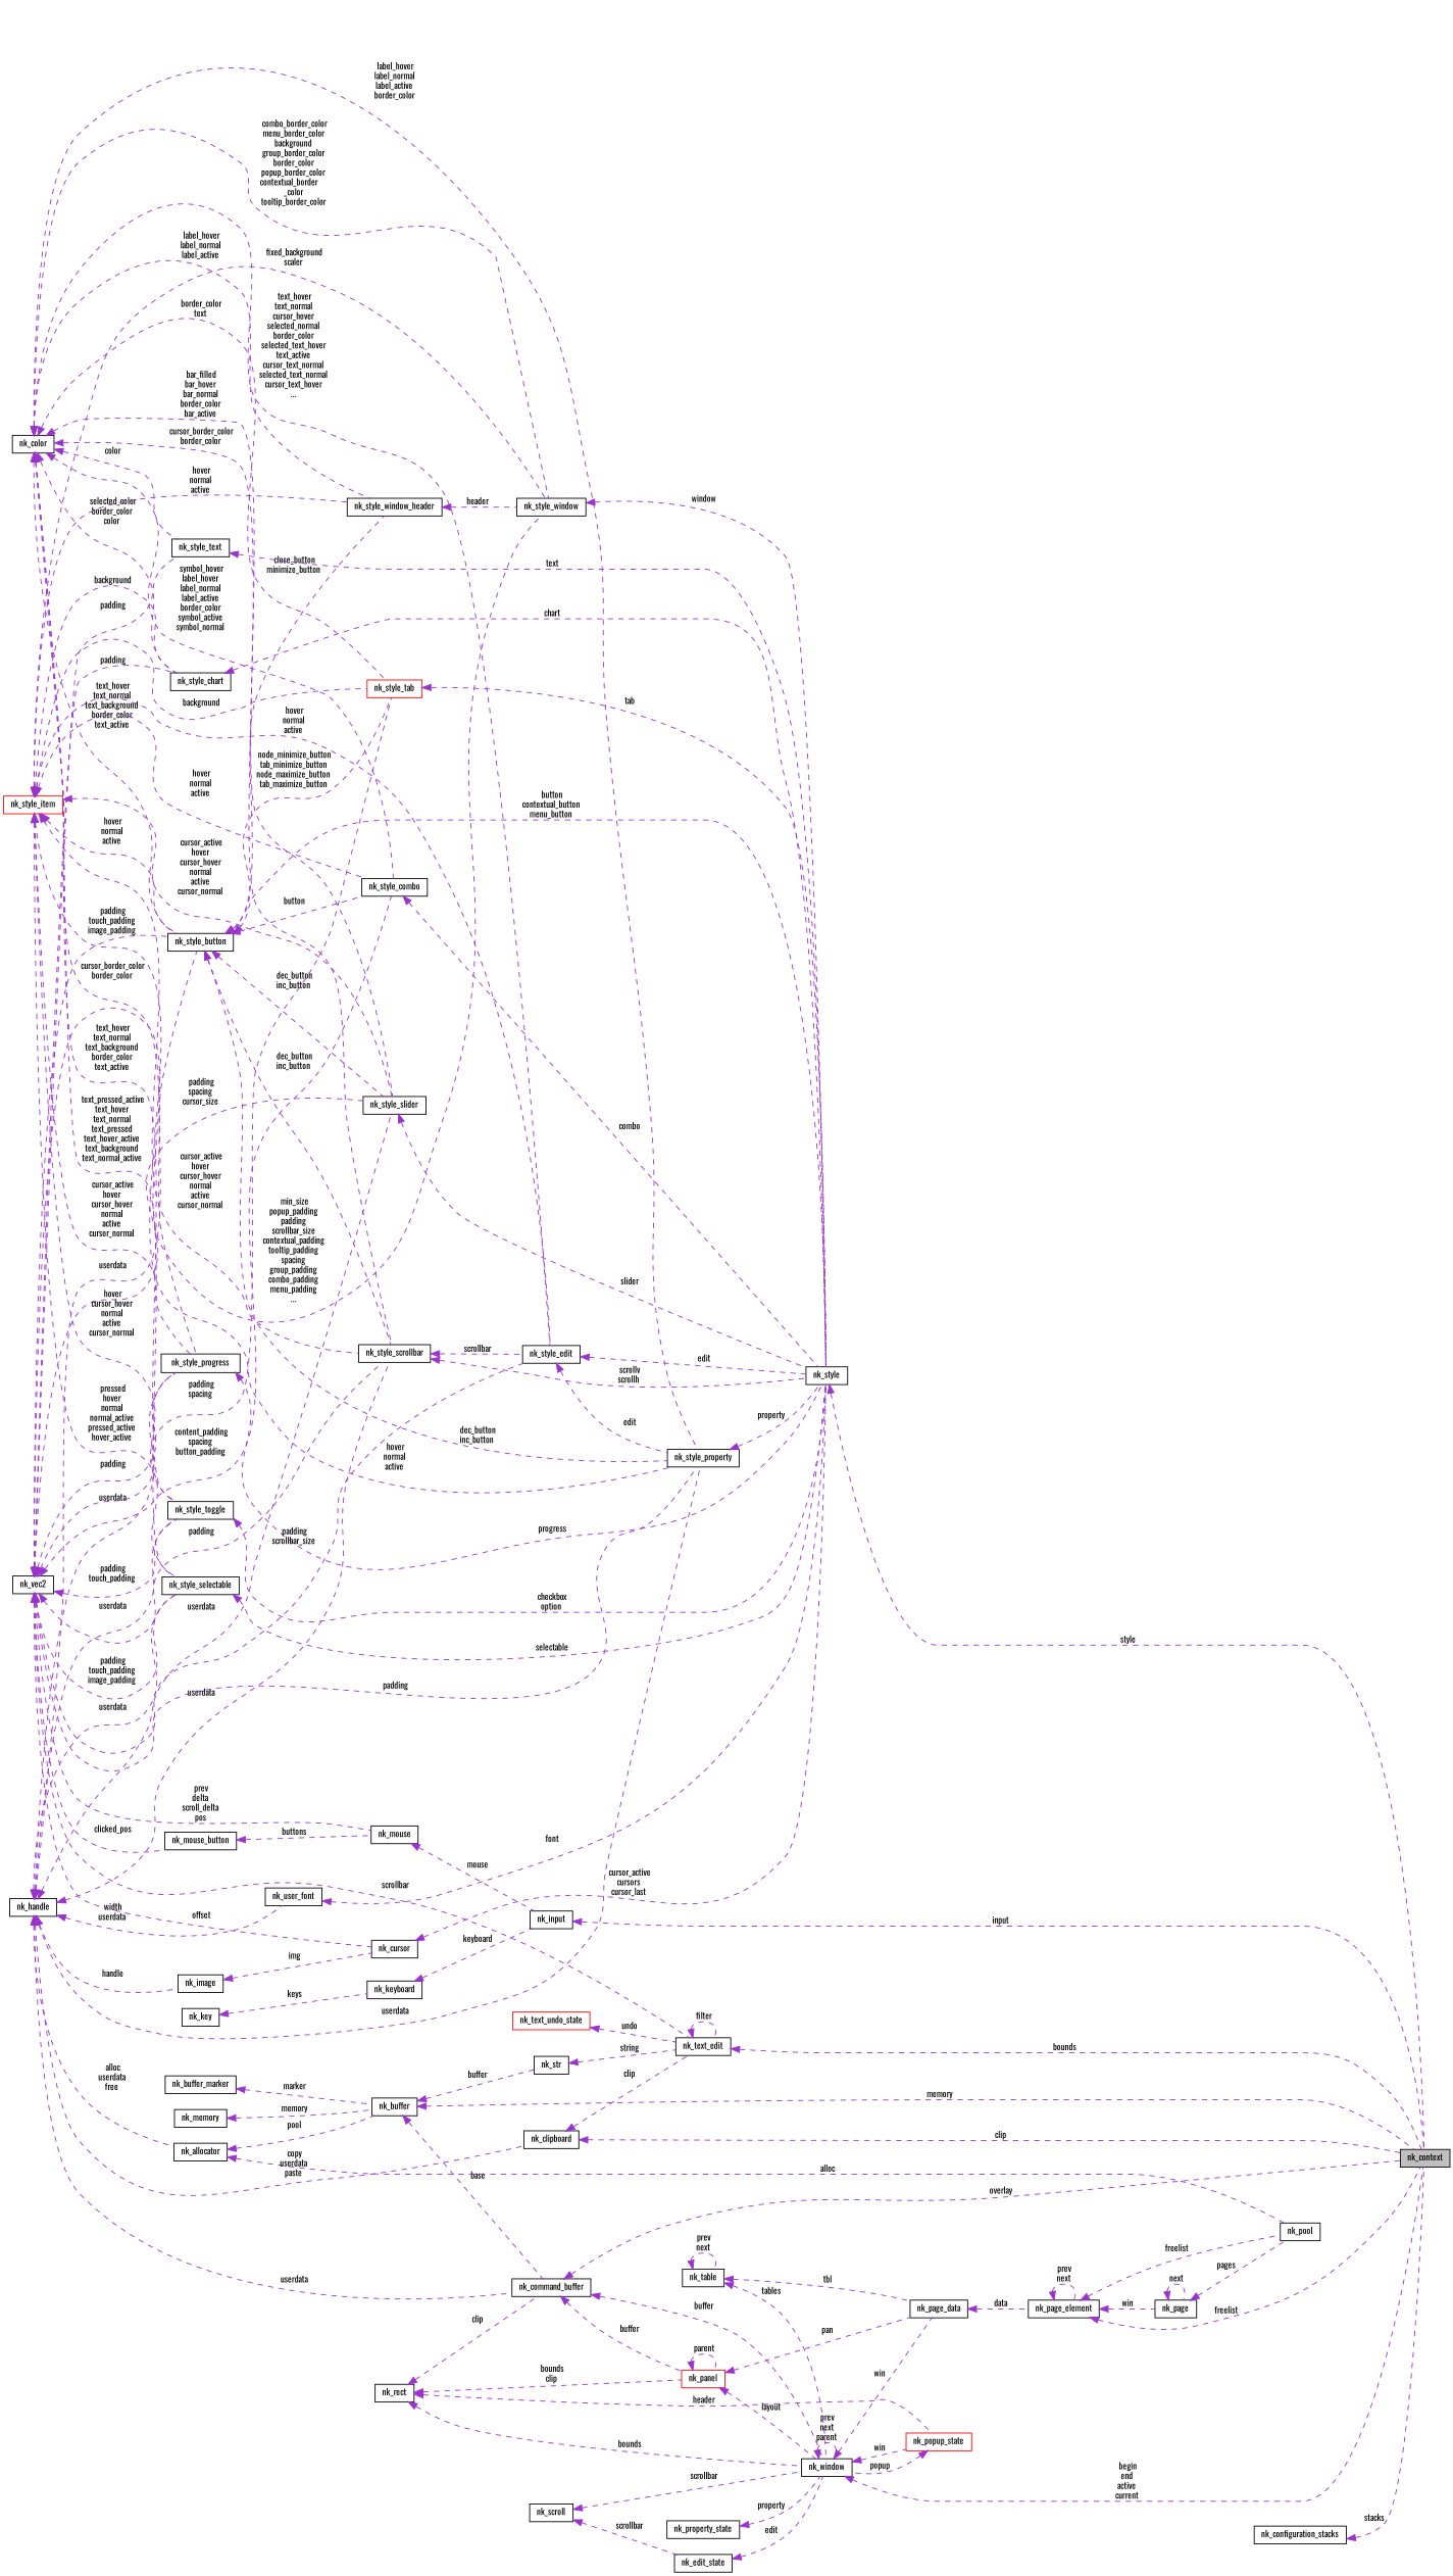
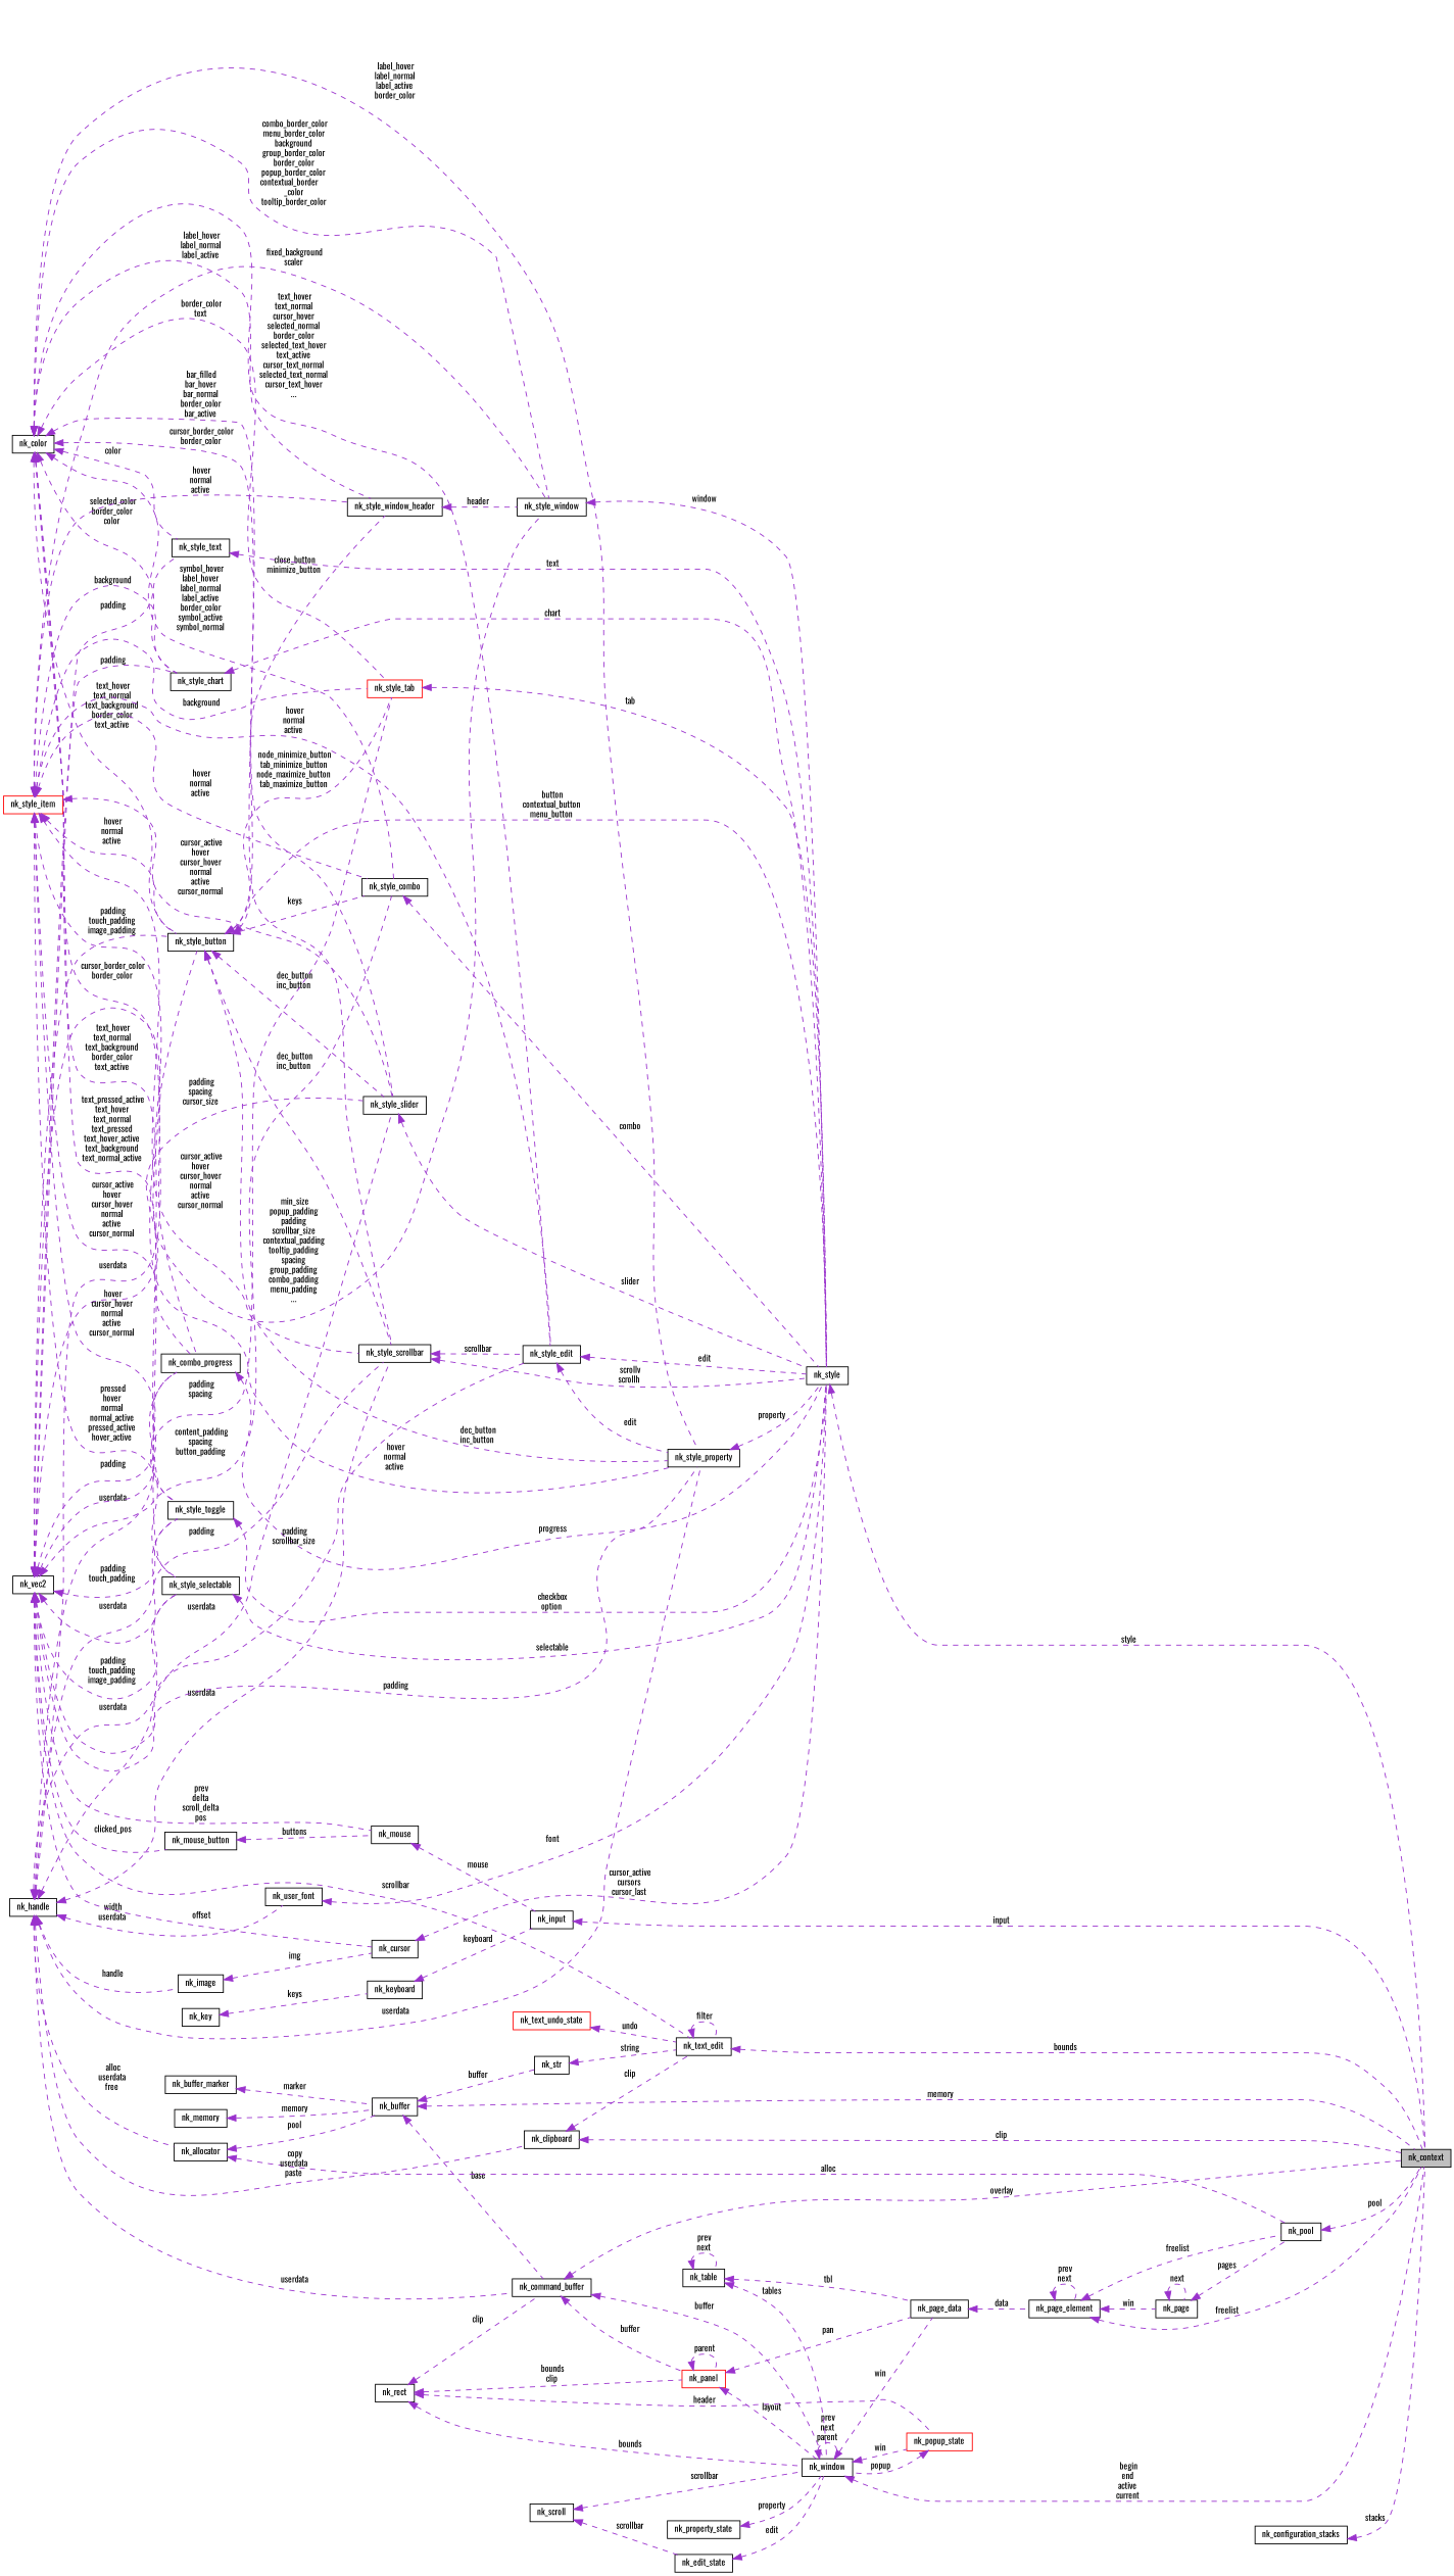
  digraph {
    fontname=Oswald
    rankdir=LR
    node [color=black fillcolor=white fontname=Oswald fontsize=10 shape=record style=filled]
    edge [color=darkorchid3 dir=back fontname=Oswald fontsize=10 labelfontname=Helvetica labelfontsize=10 style=dashed]
    n1 [fillcolor=grey75 fontcolor=black height=0.2 label=nk_context width=0.4]
    n2 [height=0.2 label=nk_command_buffer width=0.4]
    n3 [height=0.2 label=nk_window width=0.4]
    n4 [color=red height=0.2 label=nk_panel width=0.4]
    n5 [color=red height=0.2 label=nk_popup_state width=0.4]
    n6 [height=0.2 label=nk_page_data width=0.4]
    n7 [height=0.2 label=nk_rect width=0.4]
    n8 [height=0.2 label=nk_buffer width=0.4]
    n9 [height=0.2 label=nk_str width=0.4]
    n10 [height=0.2 label=nk_text_edit width=0.4]
    n11 [height=0.2 label=nk_allocator width=0.4]
    n12 [height=0.2 label=nk_pool width=0.4]
    n13 [height=0.2 label=nk_handle width=0.4]
    n14 [height=0.2 label=nk_style_selectable width=0.4]
    n15 [height=0.2 label=nk_image width=0.4]
    n16 [height=0.2 label=nk_style_property width=0.4]
    n17 [height=0.2 label=nk_style_button width=0.4]
    n18 [height=0.2 label=nk_style_scrollbar width=0.4]
    n19 [height=0.2 label=nk_user_font width=0.4]
-   n20 [height=0.2 label=nk_style_progress width=0.4]
+   n20 [height=0.2 label=nk_combo_progress width=0.4]
    n21 [height=0.2 label=nk_style_toggle width=0.4]
    n22 [height=0.2 label=nk_style_slider width=0.4]
    n23 [height=0.2 label=nk_clipboard width=0.4]
    n24 [height=0.2 label=nk_style width=0.4]
    n25 [height=0.2 label=nk_cursor width=0.4]
    n26 [color=red height=0.2 label=nk_style_tab width=0.4]
    n27 [height=0.2 label=nk_style_combo width=0.4]
    n28 [height=0.2 label=nk_style_window_header width=0.4]
    n29 [height=0.2 label=nk_style_edit width=0.4]
    n30 [height=0.2 label=nk_buffer_marker width=0.4]
    n31 [height=0.2 label=nk_memory width=0.4]
    n32 [height=0.2 label=nk_configuration_stacks width=0.4]
    n33 [height=0.2 label=nk_style_text width=0.4]
    n34 [height=0.2 label=nk_color width=0.4]
    n35 [height=0.2 label=nk_style_window width=0.4]
    n36 [height=0.2 label=nk_style_chart width=0.4]
    n37 [height=0.2 label=nk_vec2 width=0.4]
    n38 [height=0.2 label=nk_mouse width=0.4]
    n39 [height=0.2 label=nk_mouse_button width=0.4]
    n40 [height=0.2 label=nk_input width=0.4]
    n41 [color=red height=0.2 label=nk_style_item width=0.4]
    n42 [height=0.2 label=nk_page width=0.4]
    n43 [height=0.2 label=nk_page_element width=0.4]
    n44 [height=0.2 label=nk_scroll width=0.4]
    n45 [height=0.2 label=nk_edit_state width=0.4]
    n46 [height=0.2 label=nk_property_state width=0.4]
    n47 [height=0.2 label=nk_table width=0.4]
    n48 [height=0.2 label=nk_keyboard width=0.4]
    n49 [height=0.2 label=nk_key width=0.4]
    n50 [color=red height=0.2 label=nk_text_undo_state width=0.4]
    n2 -> n1 [label=" overlay"]
    n2 -> n3 [label=" buffer"]
    n2 -> n4 [label=" buffer"]
    n3 -> n1 [label=" begin\nend\nactive\ncurrent"]
    n3 -> n3 [label=" prev\nnext\nparent"]
    n3 -> n5 [label=" win"]
    n3 -> n6 [label=" win"]
    n4 -> n3 [label=" layout"]
    n4 -> n4 [label=" parent"]
    n4 -> n6 [label=" pan"]
    n5 -> n3 [label=" popup"]
    n6 -> n43 [label=" data"]
    n7 -> n2 [label=" clip"]
    n7 -> n3 [label=" bounds"]
    n7 -> n4 [label=" bounds\nclip"]
    n7 -> n5 [label=" header"]
    n8 -> n1 [label=" memory"]
    n8 -> n2 [label=" base"]
    n8 -> n9 [label=" buffer"]
    n9 -> n10 [label=" string"]
    n10 -> n1 [label=" bounds"]
    n10 -> n10 [label=" filter"]
    n11 -> n8 [label=" pool"]
    n11 -> n12 [label=" alloc"]
+   n12 -> n1 [label=" pool"]
    n13 -> n2 [label=" userdata"]
    n13 -> n11 [label=" alloc\nuserdata\nfree"]
    n13 -> n14 [label=" userdata"]
    n13 -> n15 [label=" handle"]
    n13 -> n16 [label=" userdata"]
    n13 -> n17 [label=" userdata"]
    n13 -> n18 [label=" userdata"]
    n13 -> n19 [label=" width\nuserdata"]
    n13 -> n20 [label=" userdata"]
    n13 -> n21 [label=" userdata"]
    n13 -> n22 [label=" userdata"]
    n13 -> n23 [label=" copy\nuserdata\npaste"]
    n14 -> n24 [label=" selectable"]
    n15 -> n25 [label=" img"]
    n16 -> n24 [label=" property"]
    n17 -> n16 [label=" dec_button\ninc_button"]
    n17 -> n18 [label=" dec_button\ninc_button"]
    n17 -> n22 [label=" dec_button\ninc_button"]
    n17 -> n24 [label=" button\ncontextual_button\nmenu_button"]
    n17 -> n26 [label=" node_minimize_button\ntab_minimize_button\nnode_maximize_button\ntab_maximize_button"]
-   n17 -> n27 [label=" button"]
+   n17 -> n27 [label=" keys"]
    n17 -> n28 [label=" close_button\nminimize_button"]
    n18 -> n24 [label=" scrollv\nscrollh"]
    n18 -> n29 [label=" scrollbar"]
    n19 -> n24 [label=" font"]
    n20 -> n24 [label=" progress"]
    n21 -> n24 [label=" checkbox\noption"]
    n22 -> n24 [label=" slider"]
    n23 -> n1 [label=" clip"]
    n23 -> n10 [label=" clip"]
    n24 -> n1 [label=" style"]
    n25 -> n24 [label=" cursor_active\ncursors\ncursor_last"]
    n26 -> n24 [label=" tab"]
    n27 -> n24 [label=" combo"]
    n28 -> n35 [label=" header"]
    n29 -> n16 [label=" edit"]
    n29 -> n24 [label=" edit"]
    n30 -> n8 [label=" marker"]
    n31 -> n8 [label=" memory"]
    n32 -> n1 [label=" stacks"]
    n33 -> n24 [label=" text"]
    n34 -> n14 [label=" text_pressed_active\ntext_hover\ntext_normal\ntext_pressed\ntext_hover_active\ntext_background\ntext_normal_active"]
    n34 -> n16 [label=" label_hover\nlabel_normal\nlabel_active\nborder_color"]
    n34 -> n17 [label=" text_hover\ntext_normal\ntext_background\nborder_color\ntext_active"]
    n34 -> n18 [label=" cursor_border_color\nborder_color"]
    n34 -> n20 [label=" cursor_border_color\nborder_color"]
    n34 -> n21 [label=" text_hover\ntext_normal\ntext_background\nborder_color\ntext_active"]
    n34 -> n22 [label=" bar_filled\nbar_hover\nbar_normal\nborder_color\nbar_active"]
    n34 -> n26 [label=" border_color\ntext"]
    n34 -> n27 [label=" symbol_hover\nlabel_hover\nlabel_normal\nlabel_active\nborder_color\nsymbol_active\nsymbol_normal"]
    n34 -> n28 [label=" label_hover\nlabel_normal\nlabel_active"]
    n34 -> n29 [label=" text_hover\ntext_normal\ncursor_hover\nselected_normal\nborder_color\nselected_text_hover\ntext_active\ncursor_text_normal\nselected_text_normal\ncursor_text_hover\n..."]
    n34 -> n33 [label=" color"]
    n34 -> n35 [label=" combo_border_color\nmenu_border_color\nbackground\ngroup_border_color\nborder_color\npopup_border_color\ncontextual_border\l_color\ntooltip_border_color"]
    n34 -> n36 [label=" selected_color\nborder_color\ncolor"]
    n35 -> n24 [label=" window"]
    n36 -> n24 [label=" chart"]
    n37 -> n10 [label=" scrollbar"]
    n37 -> n14 [label=" padding\ntouch_padding\nimage_padding"]
    n37 -> n16 [label=" padding"]
    n37 -> n17 [label=" padding\ntouch_padding\nimage_padding"]
    n37 -> n18 [label=" padding"]
    n37 -> n20 [label=" padding"]
    n37 -> n21 [label=" padding\ntouch_padding"]
    n37 -> n22 [label=" padding\nspacing\ncursor_size"]
    n37 -> n25 [label=" offset"]
    n37 -> n26 [label=" padding\nspacing"]
    n37 -> n27 [label=" content_padding\nspacing\nbutton_padding"]
    n37 -> n29 [label=" padding\nscrollbar_size"]
    n37 -> n33 [label=" padding"]
    n37 -> n35 [label=" min_size\npopup_padding\npadding\nscrollbar_size\ncontextual_padding\ntooltip_padding\nspacing\ngroup_padding\ncombo_padding\nmenu_padding\n..."]
    n37 -> n36 [label=" padding"]
    n37 -> n38 [label=" prev\ndelta\nscroll_delta\npos"]
    n37 -> n39 [label=" clicked_pos"]
    n38 -> n40 [label=" mouse"]
    n39 -> n38 [label=" buttons"]
    n40 -> n1 [label=" input"]
    n41 -> n14 [label=" pressed\nhover\nnormal\nnormal_active\npressed_active\nhover_active"]
    n41 -> n16 [label=" hover\nnormal\nactive"]
    n41 -> n17 [label=" hover\nnormal\nactive"]
    n41 -> n18 [label=" cursor_active\nhover\ncursor_hover\nnormal\nactive\ncursor_normal"]
    n41 -> n20 [label=" cursor_active\nhover\ncursor_hover\nnormal\nactive\ncursor_normal"]
    n41 -> n21 [label=" hover\ncursor_hover\nnormal\nactive\ncursor_normal"]
    n41 -> n22 [label=" cursor_active\nhover\ncursor_hover\nnormal\nactive\ncursor_normal"]
    n41 -> n26 [label=" background"]
    n41 -> n27 [label=" hover\nnormal\nactive"]
    n41 -> n28 [label=" hover\nnormal\nactive"]
    n41 -> n29 [label=" hover\nnormal\nactive"]
    n41 -> n35 [label=" fixed_background\nscaler"]
    n41 -> n36 [label=" background"]
    n42 -> n12 [label=" pages"]
    n42 -> n42 [label=" next"]
    n43 -> n1 [label=" freelist"]
    n43 -> n12 [label=" freelist"]
    n43 -> n42 [label=" win"]
    n43 -> n43 [label=" prev\nnext"]
    n44 -> n3 [label=" scrollbar"]
    n44 -> n45 [label=" scrollbar"]
    n45 -> n3 [label=" edit"]
    n46 -> n3 [label=" property"]
    n47 -> n3 [label=" tables"]
    n47 -> n6 [label=" tbl"]
    n47 -> n47 [label=" prev\nnext"]
    n48 -> n40 [label=" keyboard"]
    n49 -> n48 [label=" keys"]
    n50 -> n10 [label=" undo"]
  }
